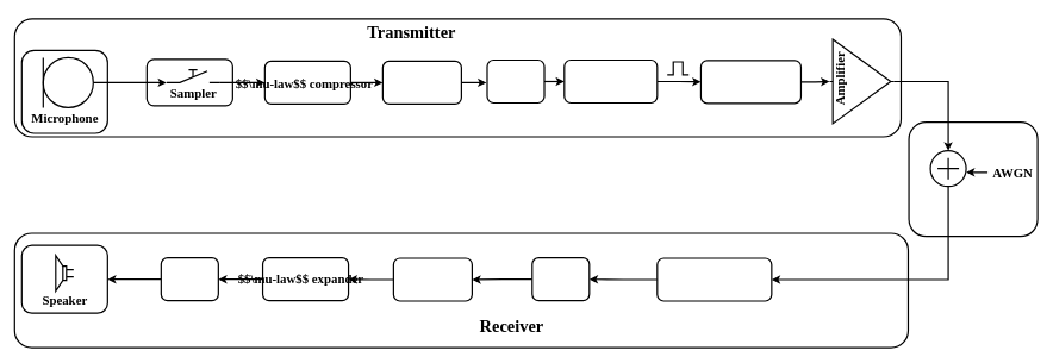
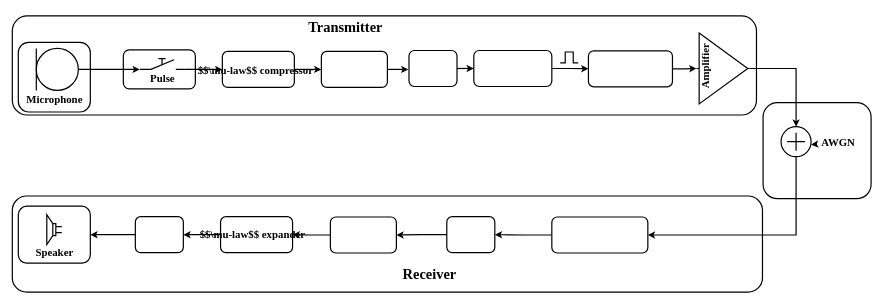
  <mxCell id="0" />
  <mxCell id="1" parent="0" />
  <mxCell id="2" value="" style="rounded=1;whiteSpace=wrap;html=1;strokeWidth=2;" parent="1" vertex="1"><mxGeometry y="26" width="1240" height="165" as="geometry" x="20" /></mxCell>
  <mxCell id="3" value="" style="rounded=1;whiteSpace=wrap;html=1;strokeWidth=2;" parent="1" vertex="1"><mxGeometry y="326" width="1250" height="160" as="geometry" x="20" /></mxCell>
  <mxCell id="4" value="" style="rounded=1;whiteSpace=wrap;html=1;strokeWidth=2;" parent="1" vertex="1"><mxGeometry x="1271" y="170.5" width="180" height="160" as="geometry" /></mxCell>
  <mxCell id="5" value="" style="rounded=1;whiteSpace=wrap;html=1;strokeWidth=2;" parent="1" vertex="1"><mxGeometry x="205" y="82.5" width="120" height="65" as="geometry" /></mxCell>
  <mxCell id="6" value="" style="rounded=1;whiteSpace=wrap;html=1;strokeWidth=2;" parent="1" vertex="1"><mxGeometry x="30" y="70" width="120" height="116" as="geometry" /></mxCell>
  <mxCell id="7" value="" style="rounded=1;whiteSpace=wrap;html=1;strokeWidth=2;" parent="1" vertex="1"><mxGeometry x="30" y="343" width="120" height="95" as="geometry" /></mxCell>
  <mxCell id="8" style="edgeStyle=orthogonalEdgeStyle;rounded=0;orthogonalLoop=1;jettySize=auto;html=1;exitX=1;exitY=0.5;exitDx=0;exitDy=0;exitPerimeter=0;entryX=0;entryY=1;entryDx=0;entryDy=0;entryPerimeter=0;strokeWidth=2;" parent="1" source="9" target="11" edge="1"><mxGeometry relative="1" as="geometry"><Array as="points"><mxPoint x="160" y="115" /><mxPoint x="160" y="115" /></Array></mxGeometry></mxCell>
  <mxCell id="9" value="" style="verticalLabelPosition=bottom;shadow=0;dashed=0;align=center;html=1;verticalAlign=top;shape=mxgraph.electrical.radio.microphone_1;strokeWidth=2;" parent="1" vertex="1"><mxGeometry x="60" y="80" width="70" height="70" as="geometry" /></mxCell>
  <mxCell id="10" style="edgeStyle=orthogonalEdgeStyle;rounded=0;orthogonalLoop=1;jettySize=auto;html=1;exitX=1;exitY=1;exitDx=0;exitDy=0;exitPerimeter=0;entryX=0;entryY=0.5;entryDx=0;entryDy=0;strokeWidth=2;" parent="1" source="11" target="15" edge="1"><mxGeometry relative="1" as="geometry"><Array as="points"><mxPoint x="320" y="115" /><mxPoint x="320" y="115" /></Array></mxGeometry></mxCell>
  <mxCell id="11" value="" style="pointerEvents=1;verticalLabelPosition=bottom;shadow=0;dashed=0;align=center;html=1;verticalAlign=top;shape=mxgraph.electrical.electro-mechanical.manual_switch;strokeWidth=2;" parent="1" vertex="1"><mxGeometry x="232.5" y="97" width="75" height="18" as="geometry" /></mxCell>
  <mxCell id="12" value="" style="pointerEvents=1;verticalLabelPosition=bottom;shadow=0;dashed=0;align=center;html=1;verticalAlign=top;shape=mxgraph.electrical.waveforms.pulse_1;strokeWidth=2;" parent="1" vertex="1"><mxGeometry x="933" y="86" width="30" height="18" as="geometry" /></mxCell>
  <mxCell id="13" value="" style="pointerEvents=1;verticalLabelPosition=bottom;shadow=0;dashed=0;align=center;html=1;verticalAlign=top;shape=mxgraph.electrical.electro-mechanical.loudspeaker;rotation=-180;strokeWidth=2;" parent="1" vertex="1"><mxGeometry x="77.5" y="357" width="25" height="50" as="geometry" /></mxCell>
  <mxCell id="14" style="edgeStyle=orthogonalEdgeStyle;rounded=0;orthogonalLoop=1;jettySize=auto;html=1;exitX=1;exitY=0.5;exitDx=0;exitDy=0;entryX=0;entryY=0.5;entryDx=0;entryDy=0;strokeWidth=2;" parent="1" source="15" target="24" edge="1"><mxGeometry relative="1" as="geometry" /></mxCell>
  <mxCell id="15" value="" style="rounded=1;whiteSpace=wrap;html=1;strokeWidth=2;" parent="1" vertex="1"><mxGeometry x="370" y="85" width="120" height="60" as="geometry" /></mxCell>
  <mxCell id="16" value="&lt;h2&gt;&lt;font face=&quot;Times New Roman&quot;&gt;Microphone&lt;/font&gt;&lt;/h2&gt;" style="text;html=1;align=center;verticalAlign=middle;resizable=0;points=[];;autosize=1;" parent="1" vertex="1"><mxGeometry x="35" y="141" width="110" height="50" as="geometry" /></mxCell>
- <mxCell id="17" value="&lt;h2&gt;&lt;font face=&quot;Times New Roman&quot;&gt;Sampler&lt;/font&gt;&lt;/h2&gt;" style="text;html=1;align=center;verticalAlign=middle;resizable=0;points=[];;autosize=1;" parent="1" vertex="1"><mxGeometry x="230" y="106" width="80" height="50" as="geometry" /></mxCell>
- <mxCell id="18" value="&lt;h2&gt;&lt;font face=&quot;Times New Roman&quot;&gt;AWGN&lt;/font&gt;&lt;/h2&gt;" style="text;html=1;align=center;verticalAlign=middle;resizable=0;points=[];;autosize=1;" parent="1" vertex="1"><mxGeometry x="1381" y="216.5" width="70" height="50" as="geometry" /></mxCell>
+ <mxCell id="17" value="&lt;h2&gt;&lt;font face=&quot;Times New Roman&quot;&gt;Pulse&lt;/font&gt;&lt;/h2&gt;" style="text;html=1;align=center;verticalAlign=middle;resizable=0;points=[];;autosize=1;" parent="1" vertex="1"><mxGeometry x="230" y="106" width="80" height="50" as="geometry" /></mxCell>
+ <mxCell id="18" value="&lt;h2&gt;&lt;font face=&quot;Times New Roman&quot;&gt;AWGN&lt;/font&gt;&lt;/h2&gt;" style="text;html=1;align=center;verticalAlign=middle;resizable=0;points=[];;autosize=1;" parent="1" vertex="1"><mxGeometry x="1361" y="211.5" width="70" height="50" as="geometry" /></mxCell>
  <mxCell id="19" value="&lt;h2&gt;&lt;font face=&quot;Times New Roman&quot;&gt;Uniform&lt;/font&gt;&lt;/h2&gt;&lt;h2&gt;&lt;font face=&quot;Times New Roman&quot;&gt;quantizer&lt;/font&gt;&lt;/h2&gt;" style="text;html=1;align=center;verticalAlign=middle;resizable=0;points=[];;autosize=1;" parent="1" vertex="1"><mxGeometry x="545" y="73.5" width="90" height="80" as="geometry" /></mxCell>
  <mxCell id="20" value="&lt;h2&gt;&lt;font face=&quot;Times New Roman&quot;&gt;Encoder&lt;/font&gt;&lt;/h2&gt;" style="text;html=1;align=center;verticalAlign=middle;resizable=0;points=[];;autosize=1;" parent="1" vertex="1"><mxGeometry x="681" y="86" width="80" height="50" as="geometry" /></mxCell>
  <mxCell id="21" value="&lt;h2&gt;&lt;font face=&quot;Times New Roman&quot;&gt;Pulse generator&lt;/font&gt;&lt;/h2&gt;" style="text;html=1;align=center;verticalAlign=middle;resizable=0;points=[];;autosize=1;" parent="1" vertex="1"><mxGeometry x="784" y="86" width="140" height="50" as="geometry" /></mxCell>
  <mxCell id="22" value="&lt;h2&gt;&lt;font face=&quot;Times New Roman&quot;&gt;PSK-modulator&lt;/font&gt;&lt;/h2&gt;" style="text;html=1;align=center;verticalAlign=middle;resizable=0;points=[];;autosize=1;" parent="1" vertex="1"><mxGeometry x="980" y="88.5" width="140" height="50" as="geometry" /></mxCell>
  <mxCell id="23" style="edgeStyle=orthogonalEdgeStyle;rounded=0;orthogonalLoop=1;jettySize=auto;html=1;exitX=1;exitY=0.5;exitDx=0;exitDy=0;strokeWidth=2;" parent="1" source="24" edge="1"><mxGeometry relative="1" as="geometry"><mxPoint x="680" y="115" as="targetPoint" /></mxGeometry></mxCell>
  <mxCell id="24" value="" style="rounded=1;whiteSpace=wrap;html=1;strokeWidth=2;" parent="1" vertex="1"><mxGeometry x="535" y="85" width="110" height="60" as="geometry" /></mxCell>
  <mxCell id="25" style="edgeStyle=orthogonalEdgeStyle;rounded=0;orthogonalLoop=1;jettySize=auto;html=1;exitX=1;exitY=0.5;exitDx=0;exitDy=0;entryX=0;entryY=0.5;entryDx=0;entryDy=0;strokeWidth=2;" parent="1" source="26" target="28" edge="1"><mxGeometry relative="1" as="geometry" /></mxCell>
  <mxCell id="26" value="" style="rounded=1;whiteSpace=wrap;html=1;strokeWidth=2;" parent="1" vertex="1"><mxGeometry x="681" y="83.5" width="80" height="60" as="geometry" /></mxCell>
  <mxCell id="27" style="edgeStyle=orthogonalEdgeStyle;rounded=0;orthogonalLoop=1;jettySize=auto;html=1;exitX=1;exitY=0.5;exitDx=0;exitDy=0;entryX=0;entryY=0.5;entryDx=0;entryDy=0;strokeWidth=2;" parent="1" source="28" target="31" edge="1"><mxGeometry relative="1" as="geometry" /></mxCell>
  <mxCell id="28" value="" style="rounded=1;whiteSpace=wrap;html=1;strokeWidth=2;" parent="1" vertex="1"><mxGeometry x="789" y="83.5" width="130" height="60" as="geometry" /></mxCell>
  <mxCell id="29" style="edgeStyle=orthogonalEdgeStyle;rounded=0;orthogonalLoop=1;jettySize=auto;html=1;entryX=0.5;entryY=0;entryDx=0;entryDy=0;entryPerimeter=0;strokeWidth=2;exitX=1;exitY=0.5;exitDx=0;exitDy=0;exitPerimeter=0;" parent="1" source="54" target="33" edge="1"><mxGeometry relative="1" as="geometry"><mxPoint x="1370" y="56" as="sourcePoint" /></mxGeometry></mxCell>
  <mxCell id="30" style="edgeStyle=orthogonalEdgeStyle;rounded=0;orthogonalLoop=1;jettySize=auto;html=1;exitX=1;exitY=0.5;exitDx=0;exitDy=0;entryX=0;entryY=0.5;entryDx=0;entryDy=0;entryPerimeter=0;strokeWidth=2;" edge="1" parent="1" source="31" target="54"><mxGeometry relative="1" as="geometry" /></mxCell>
  <mxCell id="31" value="" style="rounded=1;whiteSpace=wrap;html=1;strokeWidth=2;" parent="1" vertex="1"><mxGeometry x="980" y="84" width="140" height="60" as="geometry" /></mxCell>
  <mxCell id="32" style="edgeStyle=orthogonalEdgeStyle;rounded=0;orthogonalLoop=1;jettySize=auto;html=1;exitX=0.5;exitY=1;exitDx=0;exitDy=0;exitPerimeter=0;strokeWidth=2;entryX=1;entryY=0.5;entryDx=0;entryDy=0;" parent="1" source="33" target="38" edge="1"><mxGeometry relative="1" as="geometry"><mxPoint x="1200" y="395.5" as="targetPoint" /></mxGeometry></mxCell>
  <mxCell id="33" value="" style="verticalLabelPosition=bottom;shadow=0;dashed=0;align=center;html=1;verticalAlign=top;shape=mxgraph.electrical.abstract.summation_point;strokeWidth=2;" parent="1" vertex="1"><mxGeometry x="1301" y="210.5" width="50" height="50" as="geometry" /></mxCell>
  <mxCell id="34" value="&lt;h2&gt;&lt;font face=&quot;Times New Roman&quot;&gt;$$\mu-law$$&amp;nbsp;compressor&lt;/font&gt;&lt;/h2&gt;" style="text;html=1;align=center;verticalAlign=middle;resizable=0;points=[];;autosize=1;" parent="1" vertex="1"><mxGeometry x="320" y="92" width="210" height="50" as="geometry" /></mxCell>
  <mxCell id="35" value="" style="endArrow=classic;html=1;strokeWidth=2;" parent="1" source="18" edge="1"><mxGeometry width="50" height="50" relative="1" as="geometry"><mxPoint x="181" y="440.5" as="sourcePoint" /><mxPoint x="1351" y="240.5" as="targetPoint" /></mxGeometry></mxCell>
  <mxCell id="36" value="&lt;h2&gt;&lt;font face=&quot;Times New Roman&quot;&gt;PSK-demodulator&lt;/font&gt;&lt;/h2&gt;" style="text;html=1;align=center;verticalAlign=middle;resizable=0;points=[];;autosize=1;" parent="1" vertex="1"><mxGeometry x="919" y="361" width="160" height="50" as="geometry" /></mxCell>
  <mxCell id="37" style="edgeStyle=orthogonalEdgeStyle;rounded=0;orthogonalLoop=1;jettySize=auto;html=1;exitX=0;exitY=0.5;exitDx=0;exitDy=0;entryX=1;entryY=0.5;entryDx=0;entryDy=0;strokeWidth=2;" parent="1" source="38" target="41" edge="1"><mxGeometry relative="1" as="geometry" /></mxCell>
  <mxCell id="38" value="" style="rounded=1;whiteSpace=wrap;html=1;strokeWidth=2;" parent="1" vertex="1"><mxGeometry x="919" y="361" width="160" height="60" as="geometry" /></mxCell>
  <mxCell id="39" value="&lt;h2&gt;&lt;font face=&quot;Times New Roman&quot;&gt;Decoder&lt;/font&gt;&lt;/h2&gt;" style="text;html=1;align=center;verticalAlign=middle;resizable=0;points=[];;autosize=1;" parent="1" vertex="1"><mxGeometry x="744" y="363" width="80" height="50" as="geometry" /></mxCell>
  <mxCell id="40" style="edgeStyle=orthogonalEdgeStyle;rounded=0;orthogonalLoop=1;jettySize=auto;html=1;exitX=0;exitY=0.5;exitDx=0;exitDy=0;entryX=1;entryY=0.5;entryDx=0;entryDy=0;strokeWidth=2;" parent="1" source="41" target="44" edge="1"><mxGeometry relative="1" as="geometry" /></mxCell>
  <mxCell id="41" value="" style="rounded=1;whiteSpace=wrap;html=1;strokeWidth=2;" parent="1" vertex="1"><mxGeometry x="744" y="360.5" width="80" height="60" as="geometry" /></mxCell>
  <mxCell id="42" value="&lt;h2&gt;&lt;font face=&quot;Times New Roman&quot;&gt;Dequantizer&lt;/font&gt;&lt;/h2&gt;" style="text;html=1;align=center;verticalAlign=middle;resizable=0;points=[];;autosize=1;" parent="1" vertex="1"><mxGeometry x="550" y="366" width="110" height="50" as="geometry" /></mxCell>
  <mxCell id="43" style="edgeStyle=orthogonalEdgeStyle;rounded=0;orthogonalLoop=1;jettySize=auto;html=1;exitX=0;exitY=0.5;exitDx=0;exitDy=0;entryX=1;entryY=0.5;entryDx=0;entryDy=0;strokeWidth=2;" parent="1" source="44" target="46" edge="1"><mxGeometry relative="1" as="geometry" /></mxCell>
  <mxCell id="44" value="" style="rounded=1;whiteSpace=wrap;html=1;strokeWidth=2;" parent="1" vertex="1"><mxGeometry x="550" y="361" width="110" height="60" as="geometry" /></mxCell>
  <mxCell id="45" style="edgeStyle=orthogonalEdgeStyle;rounded=0;orthogonalLoop=1;jettySize=auto;html=1;exitX=0;exitY=0.5;exitDx=0;exitDy=0;entryX=1;entryY=0.5;entryDx=0;entryDy=0;strokeWidth=2;" parent="1" source="46" target="50" edge="1"><mxGeometry relative="1" as="geometry"><mxPoint x="333" y="390.5" as="targetPoint" /></mxGeometry></mxCell>
  <mxCell id="46" value="" style="rounded=1;whiteSpace=wrap;html=1;strokeWidth=2;" parent="1" vertex="1"><mxGeometry x="367" y="360.5" width="120" height="60" as="geometry" /></mxCell>
  <mxCell id="47" value="&lt;h2&gt;&lt;font face=&quot;Times New Roman&quot;&gt;$$\mu-law$$ expander&lt;/font&gt;&lt;/h2&gt;" style="text;html=1;align=center;verticalAlign=middle;resizable=0;points=[];;autosize=1;" parent="1" vertex="1"><mxGeometry x="325" y="366" width="190" height="50" as="geometry" /></mxCell>
  <mxCell id="48" value="&lt;h2&gt;&lt;font face=&quot;Times New Roman&quot;&gt;LPF&lt;/font&gt;&lt;/h2&gt;" style="text;html=1;align=center;verticalAlign=middle;resizable=0;points=[];;autosize=1;" parent="1" vertex="1"><mxGeometry x="240" y="363" width="50" height="50" as="geometry" /></mxCell>
  <mxCell id="49" style="edgeStyle=orthogonalEdgeStyle;rounded=0;orthogonalLoop=1;jettySize=auto;html=1;exitX=0;exitY=0.5;exitDx=0;exitDy=0;entryX=1;entryY=0.5;entryDx=0;entryDy=0;strokeWidth=2;" parent="1" source="50" target="7" edge="1"><mxGeometry relative="1" as="geometry" /></mxCell>
  <mxCell id="50" value="" style="rounded=1;whiteSpace=wrap;html=1;strokeWidth=2;" parent="1" vertex="1"><mxGeometry x="225" y="360.5" width="80" height="60" as="geometry" /></mxCell>
  <mxCell id="51" value="&lt;h2&gt;&lt;font face=&quot;Times New Roman&quot;&gt;Speaker&lt;/font&gt;&lt;/h2&gt;" style="text;html=1;align=center;verticalAlign=middle;resizable=0;points=[];;autosize=1;" parent="1" vertex="1"><mxGeometry x="50" y="395.5" width="80" height="50" as="geometry" /></mxCell>
  <mxCell id="52" value="&lt;h1&gt;&lt;font face=&quot;Times New Roman&quot;&gt;Receiver&lt;/font&gt;&lt;/h1&gt;" style="text;html=1;align=center;verticalAlign=middle;resizable=0;points=[];;autosize=1;" parent="1" vertex="1"><mxGeometry x="665" y="431" width="100" height="50" as="geometry" /></mxCell>
  <mxCell id="53" value="&lt;h1&gt;&lt;font face=&quot;Times New Roman&quot;&gt;Transmitter&lt;/font&gt;&lt;/h1&gt;" style="text;html=1;align=center;verticalAlign=middle;resizable=0;points=[];;autosize=1;" parent="1" vertex="1"><mxGeometry x="505" y="20" width="140" height="50" as="geometry" /></mxCell>
  <mxCell id="54" value="" style="verticalLabelPosition=bottom;shadow=0;dashed=0;align=center;html=1;verticalAlign=top;shape=mxgraph.electrical.abstract.amplifier;strokeWidth=2;" vertex="1" parent="1"><mxGeometry x="1160" y="54.5" width="90" height="118" as="geometry" /></mxCell>
  <mxCell id="55" value="&lt;h2&gt;&lt;font face=&quot;Times New Roman&quot;&gt;Amplifier&lt;/font&gt;&lt;/h2&gt;" style="text;html=1;align=center;verticalAlign=middle;resizable=0;points=[];;autosize=1;rotation=-90;" vertex="1" parent="1"><mxGeometry x="1130" y="85" width="90" height="50" as="geometry" /></mxCell>
